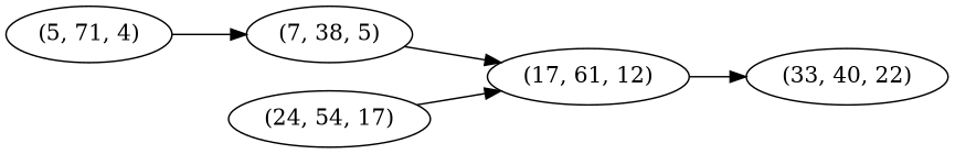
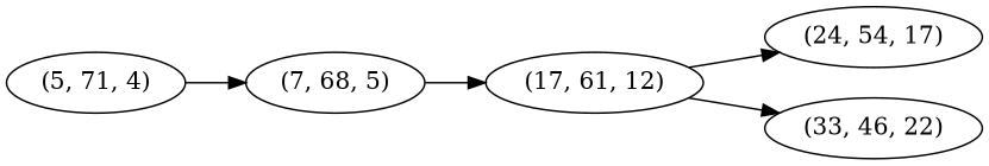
  digraph {
    rankdir=LR
    "(5, 71, 4)"
-   "(7, 68, 5)" [label="(7, 38, 5)"]
+   "(7, 68, 5)"
    "(17, 61, 12)"
    "(24, 54, 17)"
-   "(33, 46, 22)" [label="(33, 40, 22)"]
+   "(33, 46, 22)"
    "(5, 71, 4)" -> "(7, 68, 5)"
    "(7, 68, 5)" -> "(17, 61, 12)"
-   "(24, 54, 17)" -> "(17, 61, 12)"
+   "(17, 61, 12)" -> "(24, 54, 17)"
    "(17, 61, 12)" -> "(33, 46, 22)"
  }
